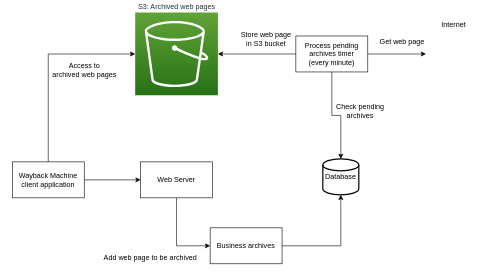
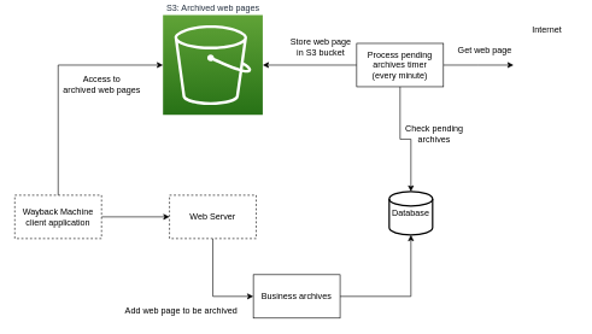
  <mxCell id="0" />
  <mxCell id="1" parent="0" />
  <mxCell id="2" style="edgeStyle=orthogonalEdgeStyle;rounded=0;orthogonalLoop=1;jettySize=auto;html=1;entryX=0;entryY=0.5;entryDx=0;entryDy=0;" parent="1" source="3" target="7" edge="1"><mxGeometry relative="1" as="geometry" /></mxCell>
- <mxCell id="3" value="Wayback Machine client application" style="rounded=0;whiteSpace=wrap;html=1;" parent="1" vertex="1"><mxGeometry x="20" y="269" width="120" height="60" as="geometry" /></mxCell>
+ <mxCell id="3" value="Wayback Machine client application" style="rounded=0;whiteSpace=wrap;html=1;dashed=1;" parent="1" vertex="1"><mxGeometry x="20" y="269" width="120" height="60" as="geometry" /></mxCell>
  <mxCell id="4" value="Database" style="strokeWidth=2;html=1;shape=mxgraph.flowchart.database;whiteSpace=wrap;" parent="1" vertex="1"><mxGeometry x="538" y="264" width="60" height="60" as="geometry" /></mxCell>
  <mxCell id="5" style="edgeStyle=orthogonalEdgeStyle;rounded=0;orthogonalLoop=1;jettySize=auto;html=1;entryX=0;entryY=0.5;entryDx=0;entryDy=0;exitX=0.5;exitY=1;exitDx=0;exitDy=0;" parent="1" source="7" target="13" edge="1"><mxGeometry relative="1" as="geometry" /></mxCell>
  <mxCell id="6" style="edgeStyle=orthogonalEdgeStyle;rounded=0;orthogonalLoop=1;jettySize=auto;html=1;startArrow=none;startFill=0;endArrow=classic;endFill=1;exitX=0.5;exitY=0;exitDx=0;exitDy=0;entryX=0;entryY=0.5;entryDx=0;entryDy=0;entryPerimeter=0;" parent="1" source="3" edge="1" target="20"><mxGeometry relative="1" as="geometry"><mxPoint x="294" y="159" as="targetPoint" /><Array as="points"><mxPoint x="80" y="89" /></Array></mxGeometry></mxCell>
- <mxCell id="7" value="Web Server" style="rounded=0;whiteSpace=wrap;html=1;" parent="1" vertex="1"><mxGeometry x="234" y="269" width="120" height="60" as="geometry" /></mxCell>
+ <mxCell id="7" value="Web Server" style="rounded=0;whiteSpace=wrap;html=1;dashed=1;" parent="1" vertex="1"><mxGeometry x="234" y="269" width="120" height="60" as="geometry" /></mxCell>
  <mxCell id="8" style="edgeStyle=orthogonalEdgeStyle;rounded=0;orthogonalLoop=1;jettySize=auto;html=1;entryX=1;entryY=0.5;entryDx=0;entryDy=0;entryPerimeter=0;" parent="1" source="11" target="20" edge="1"><mxGeometry relative="1" as="geometry"><mxPoint x="369" y="89" as="targetPoint" /></mxGeometry></mxCell>
  <mxCell id="9" style="edgeStyle=orthogonalEdgeStyle;rounded=0;orthogonalLoop=1;jettySize=auto;html=1;entryX=0.5;entryY=0;entryDx=0;entryDy=0;entryPerimeter=0;" parent="1" source="11" target="4" edge="1"><mxGeometry relative="1" as="geometry" /></mxCell>
  <mxCell id="10" style="edgeStyle=orthogonalEdgeStyle;rounded=0;orthogonalLoop=1;jettySize=auto;html=1;startArrow=none;startFill=0;endArrow=classic;endFill=1;" parent="1" source="11" edge="1"><mxGeometry relative="1" as="geometry"><mxPoint x="710" y="89" as="targetPoint" /></mxGeometry></mxCell>
  <mxCell id="11" value="Process pending archives timer&lt;br&gt;(every minute)" style="rounded=0;whiteSpace=wrap;html=1;" parent="1" vertex="1"><mxGeometry x="493" y="59" width="120" height="60" as="geometry" /></mxCell>
  <mxCell id="12" style="edgeStyle=orthogonalEdgeStyle;rounded=0;orthogonalLoop=1;jettySize=auto;html=1;entryX=0.5;entryY=1;entryDx=0;entryDy=0;entryPerimeter=0;exitX=1;exitY=0.5;exitDx=0;exitDy=0;" parent="1" source="13" target="4" edge="1"><mxGeometry relative="1" as="geometry"><mxPoint x="500" y="409" as="sourcePoint" /></mxGeometry></mxCell>
  <mxCell id="13" value="Business archives" style="rounded=0;whiteSpace=wrap;html=1;" parent="1" vertex="1"><mxGeometry x="350" y="379" width="120" height="60" as="geometry" /></mxCell>
  <mxCell id="14" value="Access to&lt;br&gt;archived web pages" style="text;html=1;align=center;verticalAlign=middle;resizable=0;points=[];autosize=1;strokeColor=none;" parent="1" vertex="1"><mxGeometry x="80" y="101" width="120" height="30" as="geometry" /></mxCell>
  <mxCell id="15" value="Check pending&lt;br&gt;archives" style="text;html=1;align=center;verticalAlign=middle;resizable=0;points=[];autosize=1;strokeColor=none;" parent="1" vertex="1"><mxGeometry x="550" y="169" width="100" height="30" as="geometry" /></mxCell>
  <mxCell id="16" value="Add web page to be archived" style="text;html=1;align=center;verticalAlign=middle;resizable=0;points=[];autosize=1;strokeColor=none;" parent="1" vertex="1"><mxGeometry x="165" y="419" width="170" height="20" as="geometry" /></mxCell>
  <mxCell id="17" value="Store web page&lt;br&gt;in S3 bucket" style="text;html=1;align=center;verticalAlign=middle;resizable=0;points=[];autosize=1;strokeColor=none;" parent="1" vertex="1"><mxGeometry x="393" y="49" width="100" height="30" as="geometry" /></mxCell>
  <mxCell id="18" value="Internet" style="shape=image;html=1;verticalAlign=bottom;verticalLabelPosition=top;labelBackgroundColor=#ffffff;imageAspect=0;aspect=fixed;image=https://cdn2.iconfinder.com/data/icons/ios-7-icons/50/globe-128.png;imageBackground=#ffffff;labelPosition=center;align=center;" parent="1" vertex="1"><mxGeometry x="715" y="49" width="82" height="82" as="geometry" /></mxCell>
  <mxCell id="19" value="Get web page" style="text;html=1;align=center;verticalAlign=middle;resizable=0;points=[];autosize=1;strokeColor=none;" parent="1" vertex="1"><mxGeometry x="625" y="59" width="90" height="20" as="geometry" /></mxCell>
  <mxCell id="20" value="S3: Archived web pages" style="points=[[0,0,0],[0.25,0,0],[0.5,0,0],[0.75,0,0],[1,0,0],[0,1,0],[0.25,1,0],[0.5,1,0],[0.75,1,0],[1,1,0],[0,0.25,0],[0,0.5,0],[0,0.75,0],[1,0.25,0],[1,0.5,0],[1,0.75,0]];outlineConnect=0;fontColor=#232F3E;gradientColor=#60A337;gradientDirection=north;fillColor=#277116;strokeColor=#ffffff;dashed=0;verticalLabelPosition=top;verticalAlign=bottom;align=center;html=1;fontSize=12;fontStyle=0;aspect=fixed;shape=mxgraph.aws4.resourceIcon;resIcon=mxgraph.aws4.s3;labelPosition=center;" vertex="1" parent="1"><mxGeometry x="225" y="20" width="138" height="138" as="geometry" /></mxCell>
